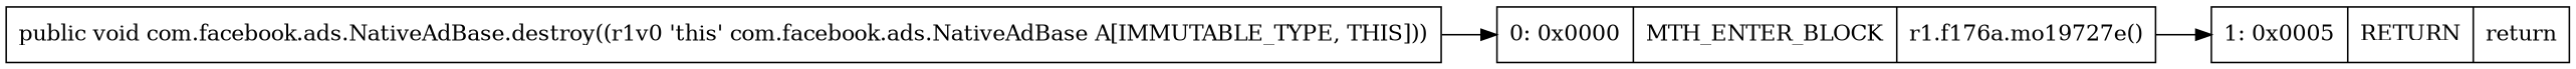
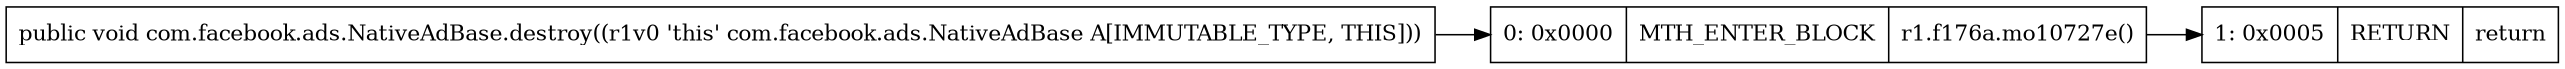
  digraph {
    rankdir=LR
    node [shape=record]
-   n1 [label="{0\:\ 0x0000|MTH_ENTER_BLOCK\l|r1.f176a.mo19727e()\l}"]
+   n1 [label="{0\:\ 0x0000|MTH_ENTER_BLOCK\l|r1.f176a.mo10727e()\l}"]
    n2 [label="{1\:\ 0x0005|RETURN\l|return\l}"]
    n3 [label="{public void com.facebook.ads.NativeAdBase.destroy((r1v0 'this' com.facebook.ads.NativeAdBase A[IMMUTABLE_TYPE, THIS])) }"]
    n1 -> n2
    n3 -> n1
  }
